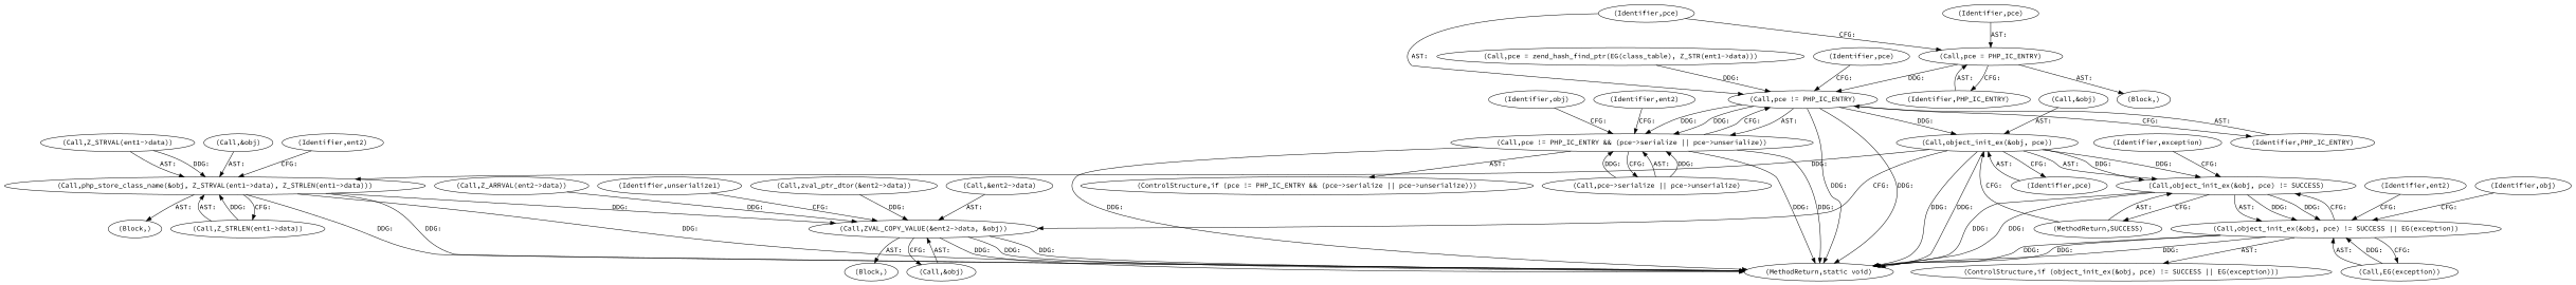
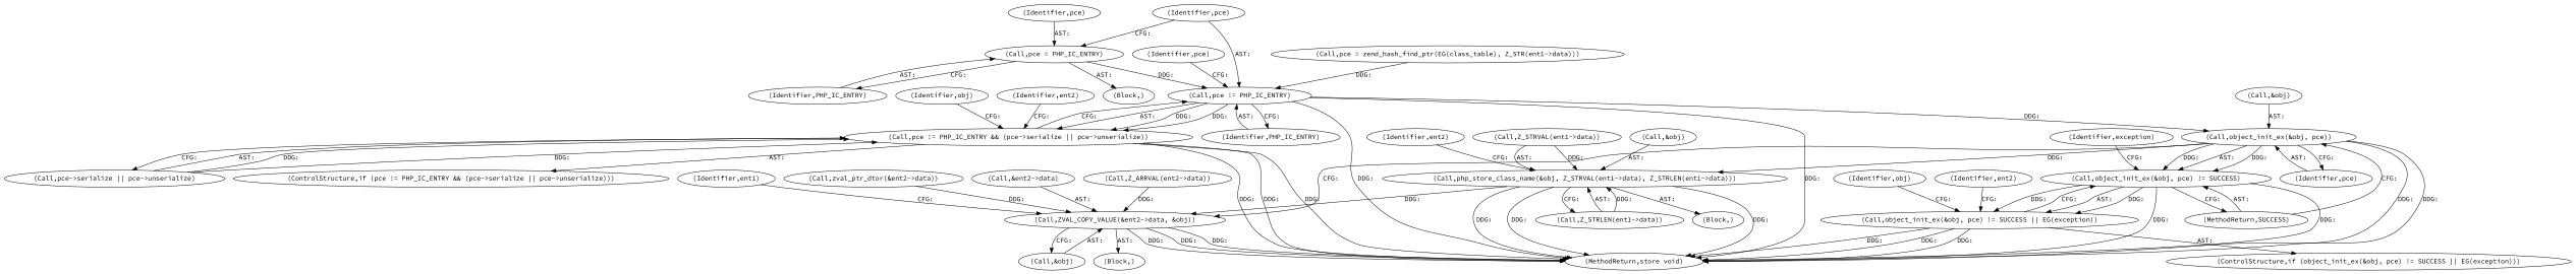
  digraph {
    fontname="Source Code Pro"
    node [fontname="Source Code Pro"]
    edge [fontname="Source Code Pro"]
    n1 [label="(Call,pce = PHP_IC_ENTRY)"]
    n2 [label="(Call,pce != PHP_IC_ENTRY)"]
    n3 [label="(Identifier,PHP_IC_ENTRY)"]
    n4 [label="(Block,)"]
    n5 [label="(Call,pce != PHP_IC_ENTRY && (pce->serialize || pce->unserialize))"]
    n6 [label="(Call,object_init_ex(&obj, pce))"]
-   n7 [label="(MethodReturn,static void)"]
+   n7 [label="(MethodReturn,store void)"]
    n8 [label="(Identifier,PHP_IC_ENTRY)"]
    n9 [label="(Call,pce->serialize || pce->unserialize)"]
    n10 [label="(ControlStructure,if (pce != PHP_IC_ENTRY && (pce->serialize || pce->unserialize)))"]
    n11 [label="(Call,object_init_ex(&obj, pce) != SUCCESS)"]
    n12 [label="(Call,php_store_class_name(&obj, Z_STRVAL(ent1->data), Z_STRLEN(ent1->data)))"]
    n13 [label="(Call,ZVAL_COPY_VALUE(&ent2->data, &obj))"]
    n14 [label="(Identifier,pce)"]
    n15 [label="(Call,object_init_ex(&obj, pce) != SUCCESS || EG(exception))"]
    n16 [label="(MethodReturn,SUCCESS)"]
    n17 [label="(Block,)"]
    n18 [label="(Call,Z_STRLEN(ent1->data))"]
    n19 [label="(Block,)"]
    n20 [label="(Call,&obj)"]
    n21 [label="(ControlStructure,if (object_init_ex(&obj, pce) != SUCCESS || EG(exception)))"]
-   n22 [label="(Call,EG(exception))"]
    n23 [label="(Call,&obj)"]
    n24 [label="(Identifier,obj)"]
    n25 [label="(Identifier,pce)"]
    n26 [label="(Call,&ent2->data)"]
    n27 [label="(Identifier,ent2)"]
    n28 [label="(Identifier,obj)"]
    n29 [label="(Identifier,ent2)"]
    n30 [label="(Call,Z_STRVAL(ent1->data))"]
    n31 [label="(Call,Z_ARRVAL(ent2->data))"]
    n32 [label="(Call,&obj)"]
    n33 [label="(Call,pce = zend_hash_find_ptr(EG(class_table), Z_STR(ent1->data)))"]
    n34 [label="(Identifier,pce)"]
    n35 [label="(Identifier,pce)"]
    n36 [label="(Identifier,exception)"]
    n37 [label="(Identifier,ent2)"]
-   n38 [label="(Identifier,unserialize1)"]
+   n38 [label="(Identifier,ent1)"]
    n39 [label="(Call,zval_ptr_dtor(&ent2->data))"]
    n1 -> n2 [label="DDG: "]
    n1 -> n3 [label="CFG: "]
    n1 -> n4 [label="AST: "]
    n2 -> n5 [label="AST: "]
    n2 -> n5 [label="DDG: "]
    n2 -> n5 [label="DDG: "]
    n2 -> n6 [label="DDG: "]
    n2 -> n7 [label="DDG: "]
    n2 -> n7 [label="DDG: "]
    n2 -> n8 [label="CFG: "]
    n3 -> n1 [label="AST: "]
    n5 -> n2 [label="CFG: "]
    n5 -> n7 [label="DDG: "]
    n5 -> n7 [label="DDG: "]
    n5 -> n7 [label="DDG: "]
    n5 -> n9 [label="CFG: "]
    n5 -> n10 [label="AST: "]
    n6 -> n7 [label="DDG: "]
    n6 -> n7 [label="DDG: "]
    n6 -> n11 [label="AST: "]
    n6 -> n11 [label="DDG: "]
    n6 -> n11 [label="DDG: "]
    n6 -> n12 [label="DDG: "]
    n6 -> n13 [label="CFG: "]
    n6 -> n14 [label="CFG: "]
    n8 -> n2 [label="AST: "]
    n9 -> n5 [label="AST: "]
    n9 -> n5 [label="DDG: "]
    n9 -> n5 [label="DDG: "]
    n11 -> n7 [label="DDG: "]
    n11 -> n7 [label="DDG: "]
    n11 -> n15 [label="AST: "]
    n11 -> n15 [label="DDG: "]
    n11 -> n15 [label="DDG: "]
    n11 -> n16 [label="CFG: "]
    n12 -> n7 [label="DDG: "]
    n12 -> n7 [label="DDG: "]
    n12 -> n7 [label="DDG: "]
    n12 -> n13 [label="DDG: "]
    n12 -> n17 [label="AST: "]
    n12 -> n18 [label="CFG: "]
    n13 -> n7 [label="DDG: "]
    n13 -> n7 [label="DDG: "]
    n13 -> n7 [label="DDG: "]
    n13 -> n19 [label="AST: "]
    n13 -> n20 [label="CFG: "]
    n14 -> n6 [label="AST: "]
    n15 -> n7 [label="DDG: "]
    n15 -> n7 [label="DDG: "]
    n15 -> n7 [label="DDG: "]
    n15 -> n11 [label="CFG: "]
    n15 -> n21 [label="AST: "]
-   n15 -> n22 [label="CFG: "]
    n16 -> n6 [label="CFG: "]
    n16 -> n11 [label="AST: "]
    n18 -> n12 [label="AST: "]
    n18 -> n12 [label="DDG: "]
    n20 -> n13 [label="AST: "]
-   n22 -> n15 [label="AST: "]
-   n22 -> n15 [label="DDG: "]
    n23 -> n6 [label="AST: "]
    n24 -> n5 [label="CFG: "]
    n25 -> n1 [label="CFG: "]
    n25 -> n2 [label="AST: "]
    n26 -> n13 [label="AST: "]
    n27 -> n5 [label="CFG: "]
    n28 -> n15 [label="CFG: "]
    n29 -> n15 [label="CFG: "]
    n30 -> n12 [label="AST: "]
    n30 -> n12 [label="DDG: "]
    n31 -> n13 [label="DDG: "]
    n32 -> n12 [label="AST: "]
    n33 -> n2 [label="DDG: "]
    n34 -> n2 [label="CFG: "]
    n35 -> n1 [label="AST: "]
    n36 -> n11 [label="CFG: "]
    n37 -> n12 [label="CFG: "]
    n38 -> n13 [label="CFG: "]
    n39 -> n13 [label="DDG: "]
  }
